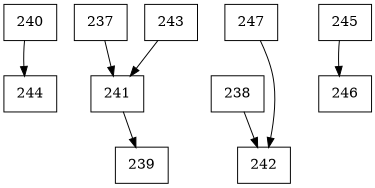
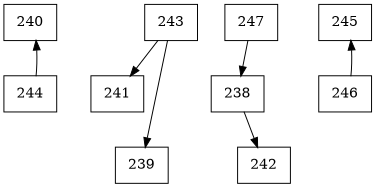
  digraph {
    node [shape=record]
    n1 [label="{240}"]
    n2 [label="{244}"]
-   n3 [label="{237}"]
    n4 [label="{241}"]
    n5 [label="{243}"]
    n6 [label="{239}"]
    n7 [label="{247}"]
    n8 [label="{238}"]
    n9 [label="{242}"]
    n10 [label="{245}"]
    n11 [label="{246}"]
-   n1 -> n2
-   n3 -> n4
+   n2 -> n1
    n5 -> n4
-   n4 -> n6
-   n7 -> n9
+   n5 -> n6
+   n7 -> n8
    n8 -> n9
-   n10 -> n11
+   n11 -> n10
  }
